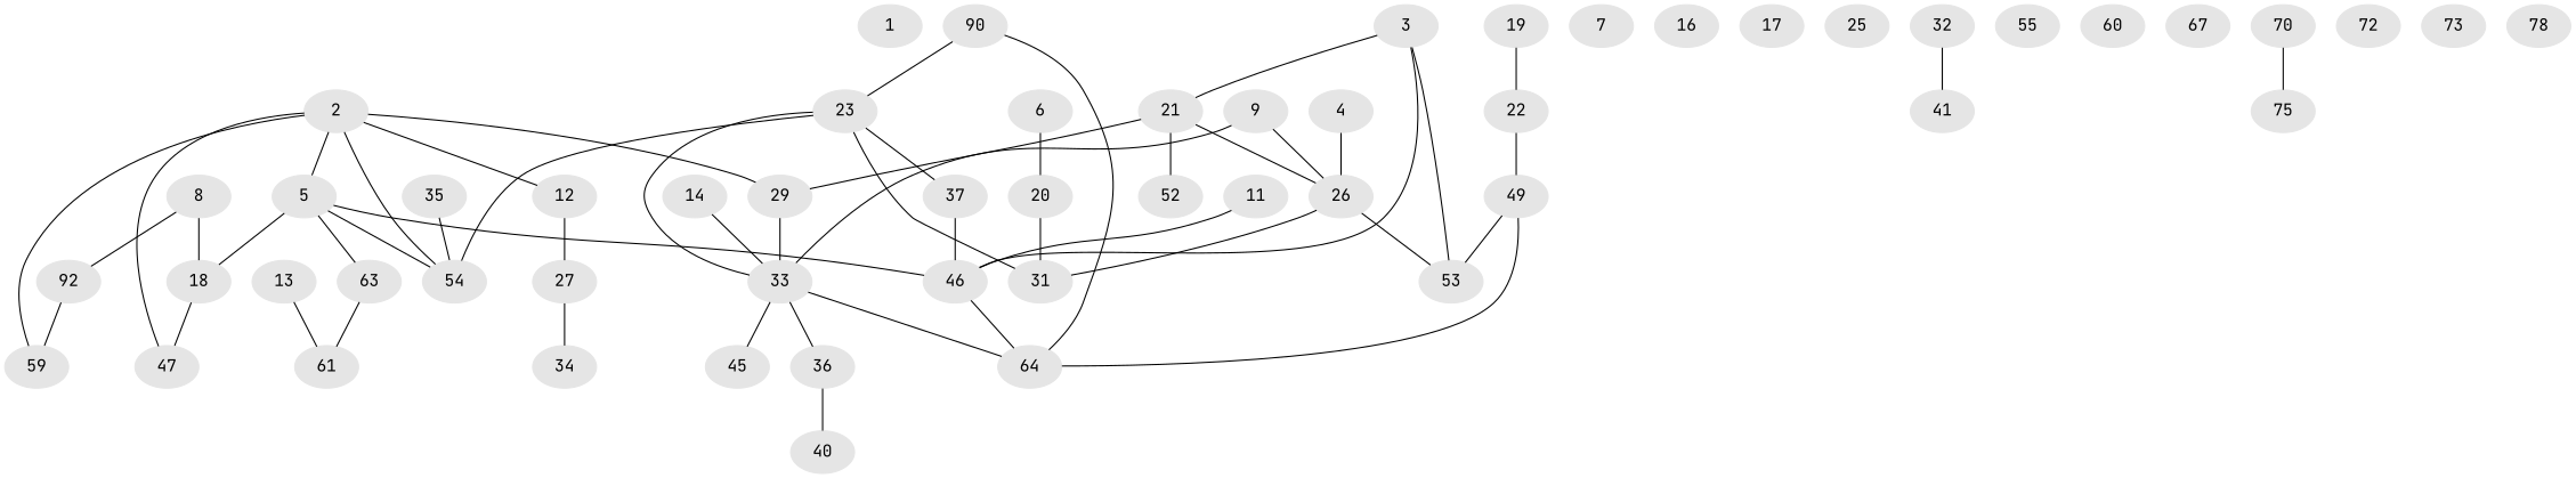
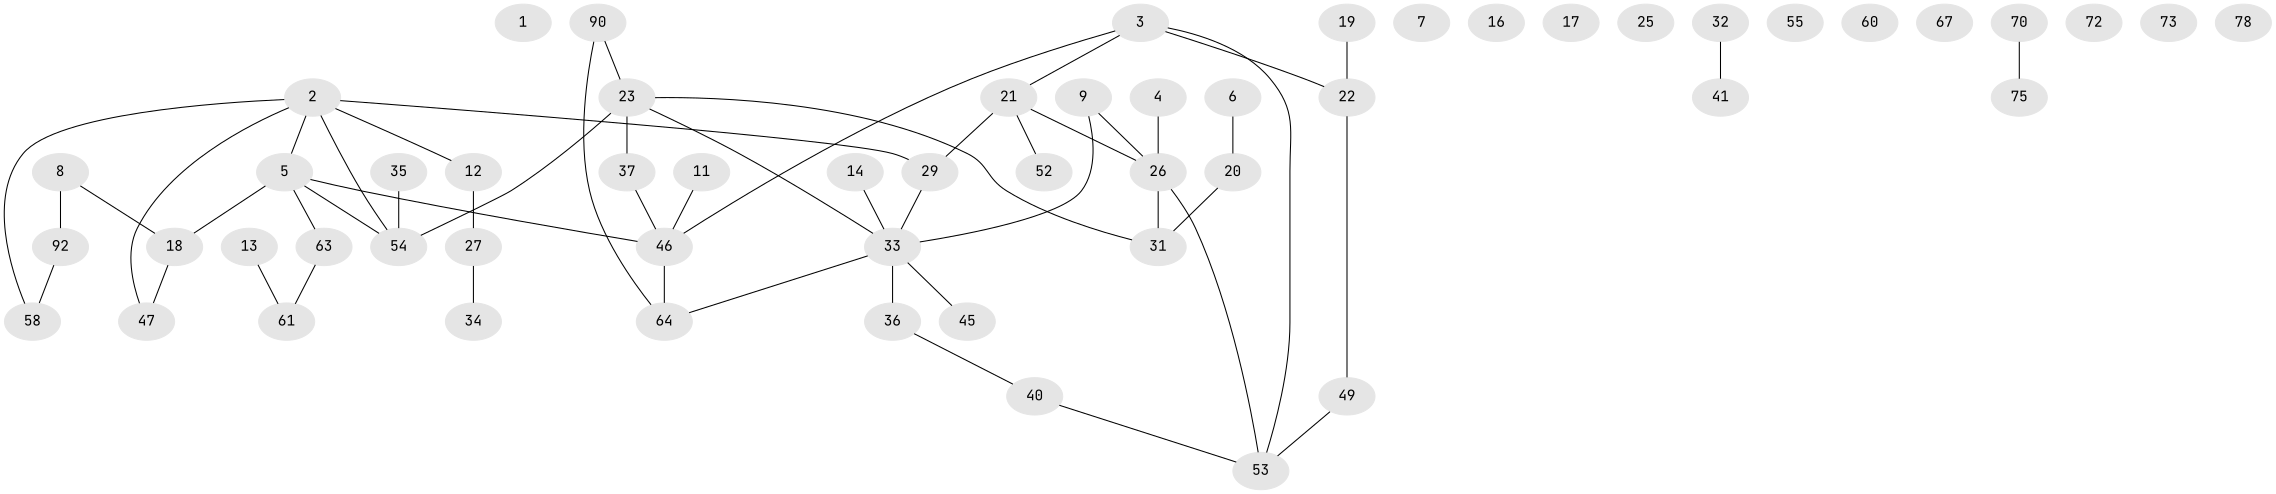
  graph {
    fontname="JetBrains Mono"
    node [color=gray90 fontname="JetBrains Mono" style=filled]
    edge [fontname="JetBrains Mono"]
    1
    2 [super="+24"]
    5 [super="+58"]
    12 [super="+69"]
    29 [super="+66"]
    n6 [label=54 super="+76"]
    47
-   59
+   59 [label=58]
    46 [super="+65"]
    18 [super="+71"]
    63
    27 [super="+30"]
    33 [super="+39"]
    3 [super="+15"]
    21 [super="+43"]
    22 [super="+77"]
    53 [super="+68"]
    26 [super="+38"]
    52
    49 [super="+79"]
    64
    31
    4
    61
    20 [super="+62"]
    6
    7
    8 [super="+48"]
    n29 [label=92 super="+51"]
    9
    36
    45
    23 [super="+56"]
    37 [super="+74"]
    n35 [label=90]
    11
    34
    13 [super="+54"]
    14 [super="+28"]
    16 [super="+50"]
    17
    19
    25
    41 [super="+57"]
    32
    40
    35
    55
    60
    67
    70
    75
    72
    73
    78
    2 -- 5
    2 -- 12
    2 -- 29
    2 -- n6
    2 -- 47
    2 -- 59
    5 -- n6
    5 -- 46
    5 -- 18
    5 -- 63
    12 -- 27
    29 -- 33
    46 -- 64
    18 -- 47
    63 -- 61
    27 -- 34
    33 -- 64
    33 -- 36
    33 -- 45
    3 -- 46
    3 -- 21
+   3 -- 22
    3 -- 53
    21 -- 29
    21 -- 26
    21 -- 52
    22 -- 49
    26 -- 53
    26 -- 31
    49 -- 53
-   49 -- 64
    4 -- 26
    20 -- 31
    6 -- 20
    8 -- 18
    8 -- n29 [weight=2]
    n29 -- 59
    9 -- 33
    9 -- 26
    36 -- 40
    23 -- n6
    23 -- 33
    23 -- 31
    23 -- 37
    37 -- 46
    n35 -- 64
    n35 -- 23
    11 -- 46
    13 -- 61
    14 -- 33
    19 -- 22
    32 -- 41
+   40 -- 53
    35 -- n6
    70 -- 75
  }
